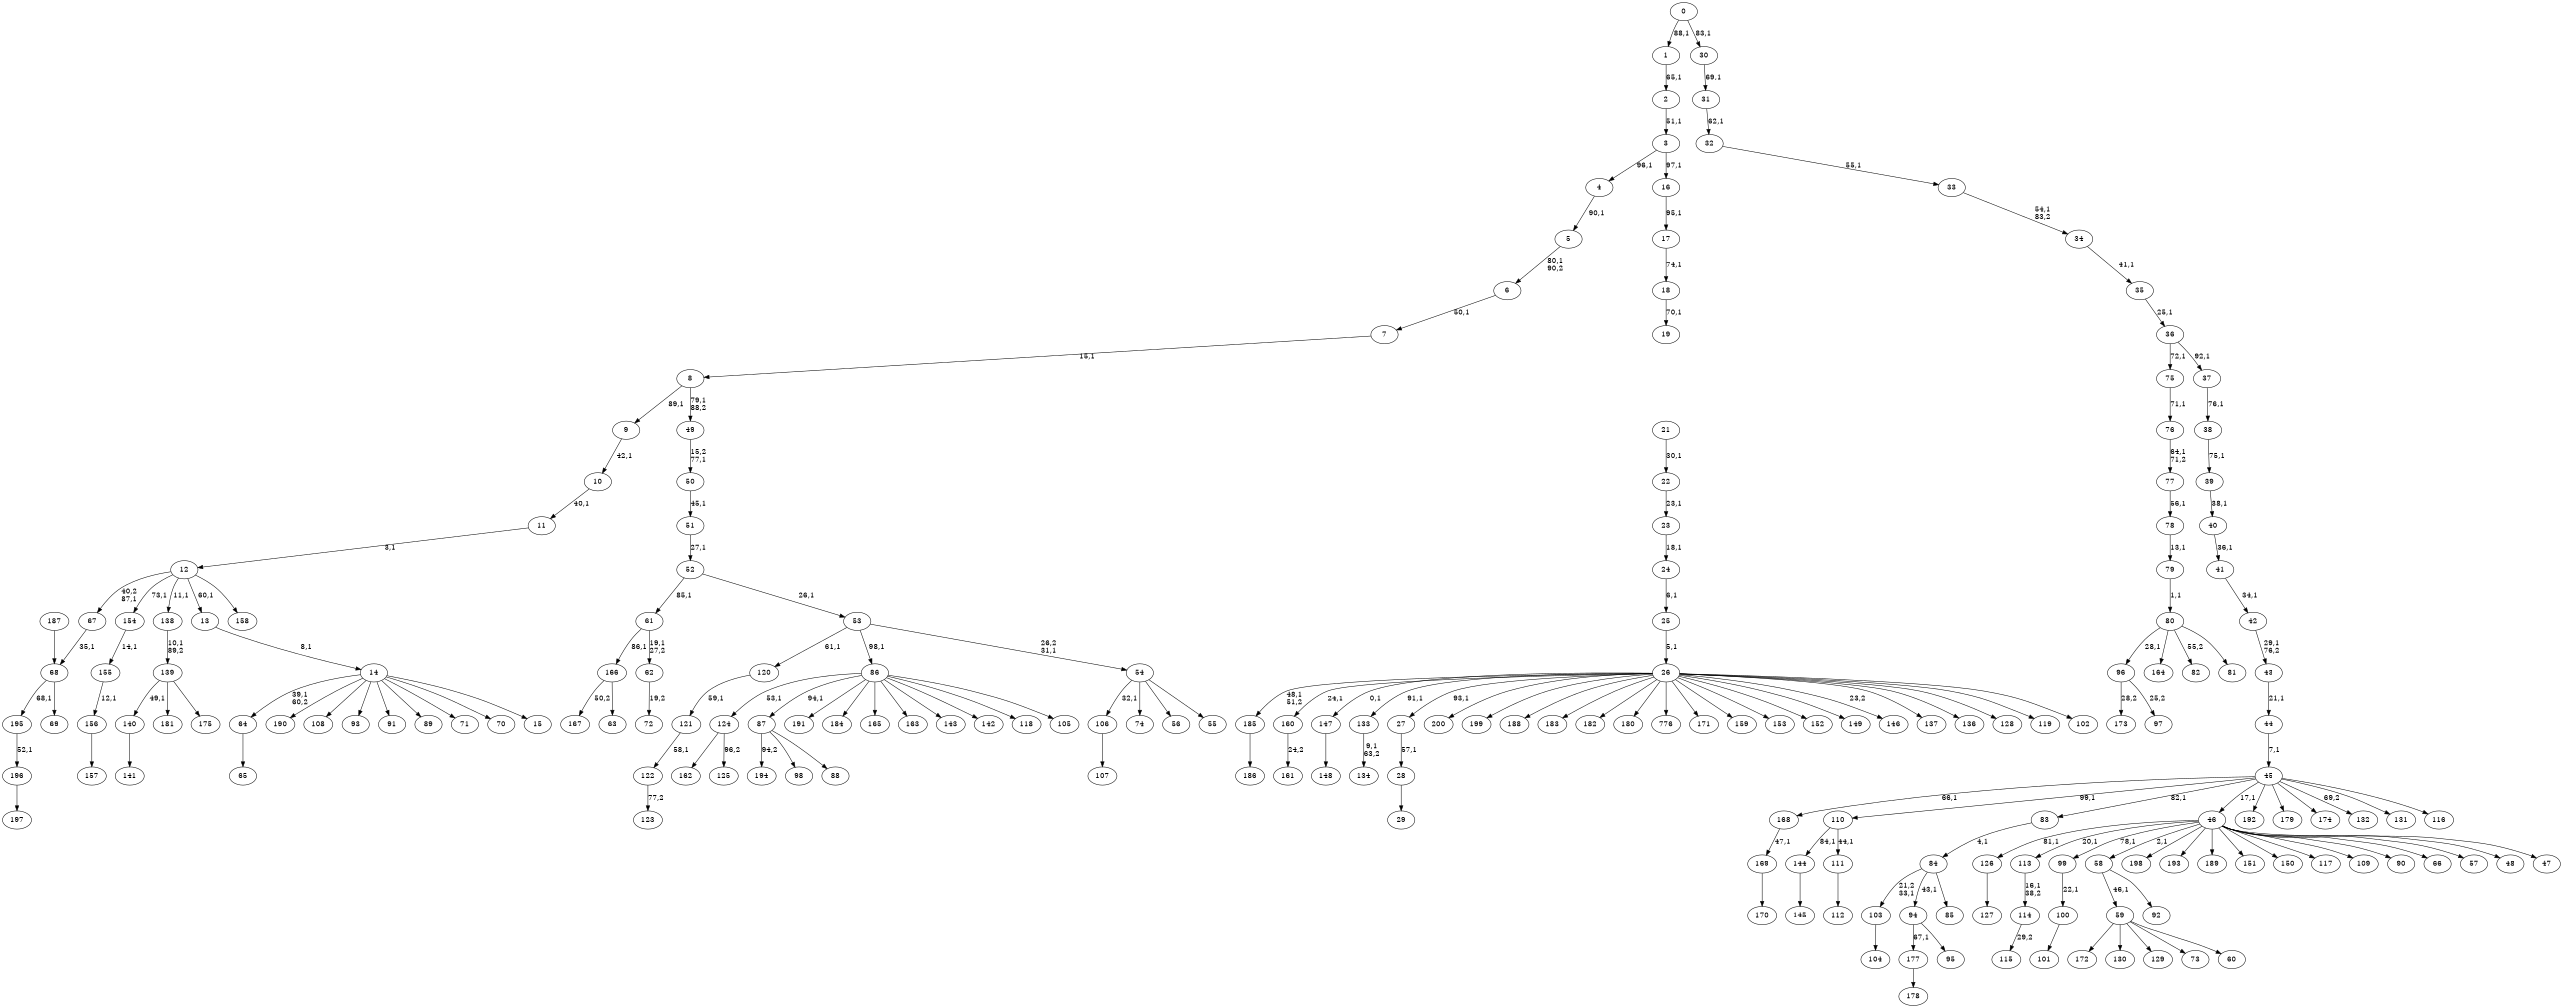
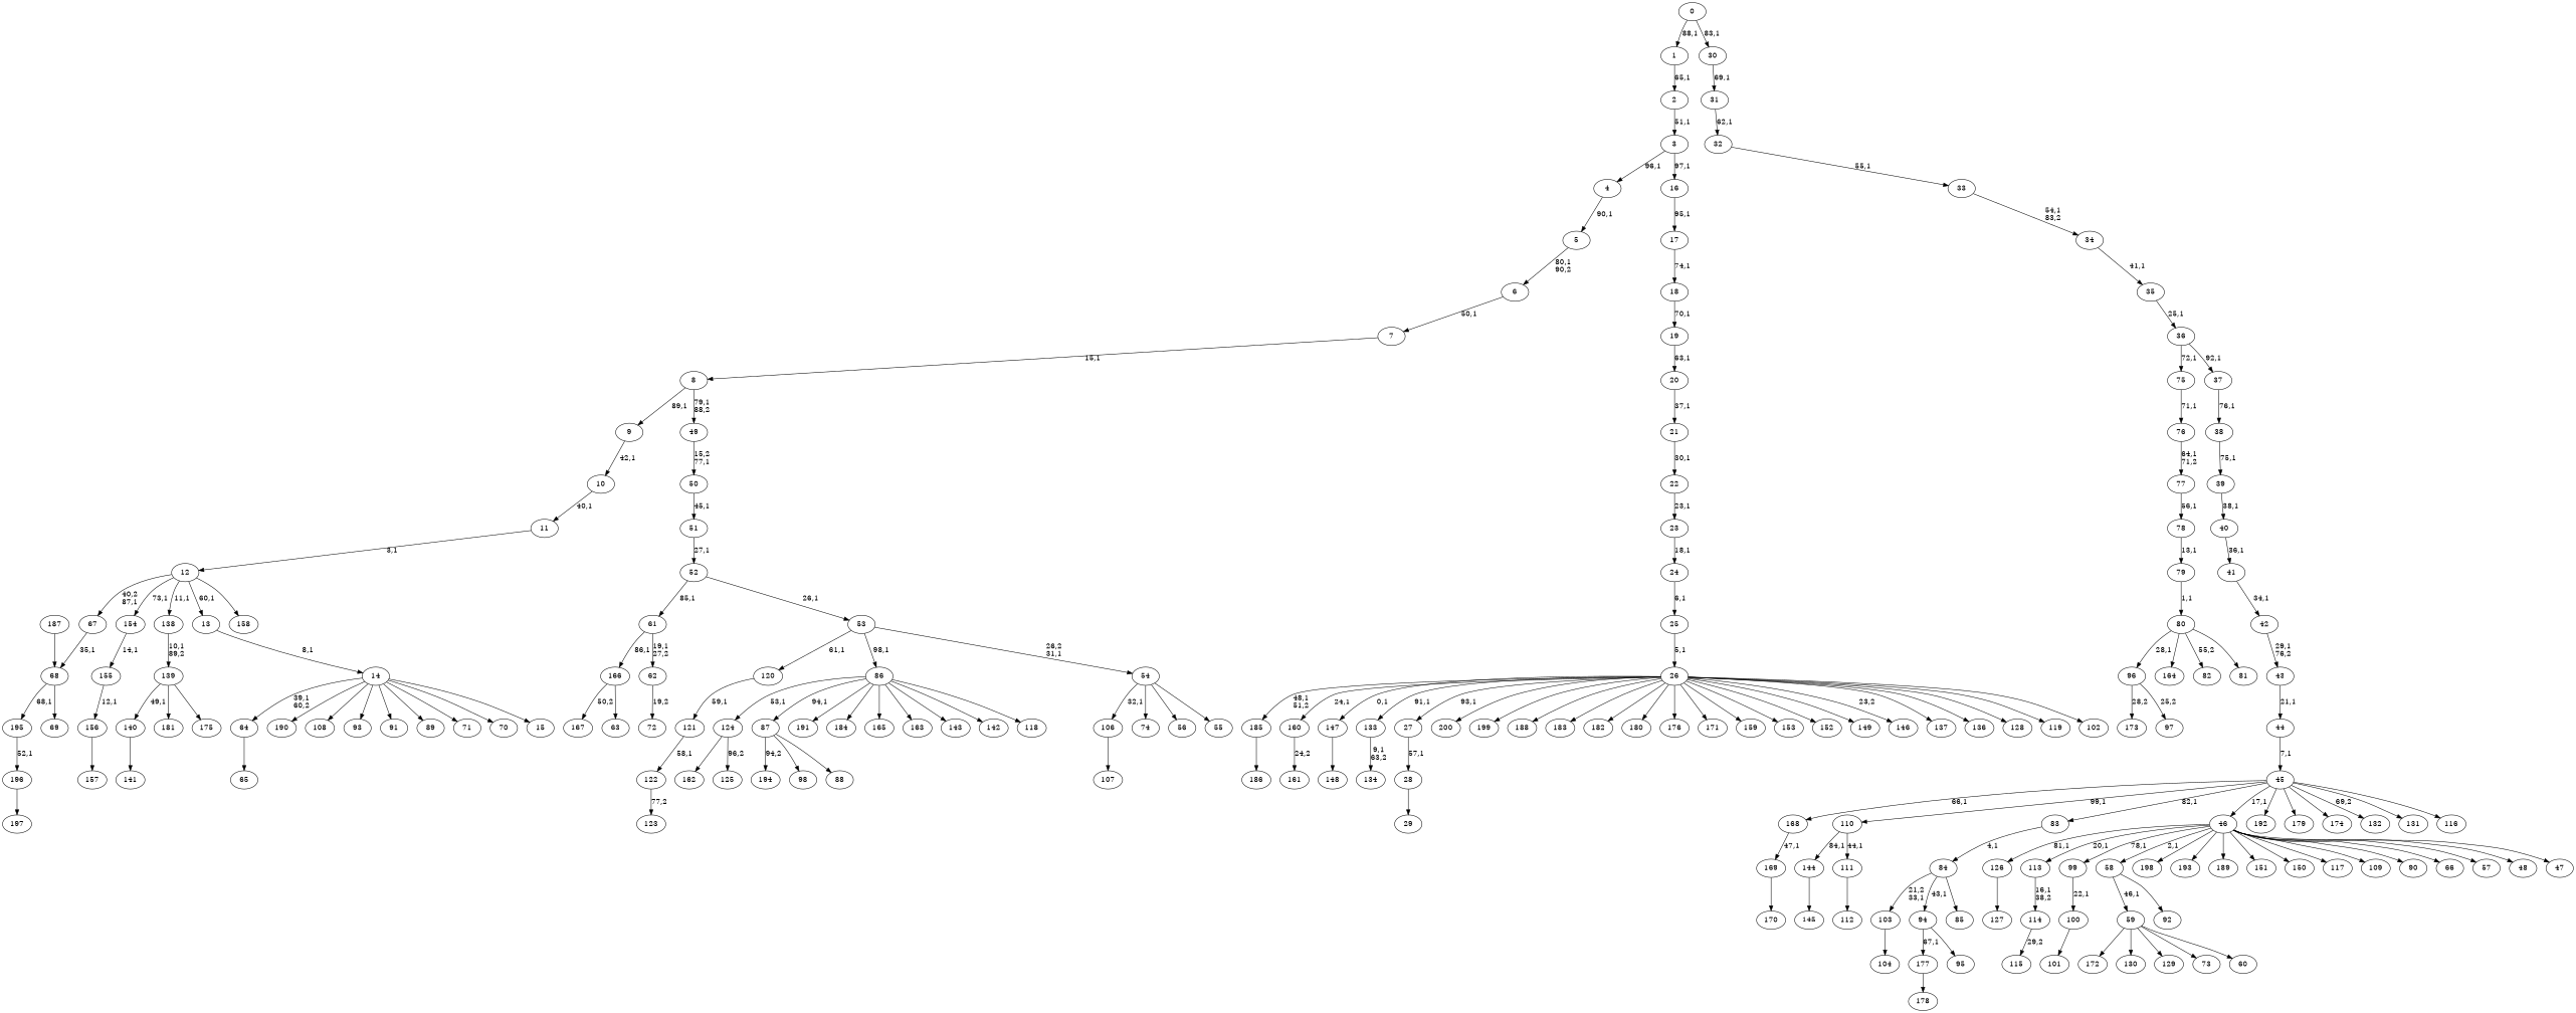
  digraph {
    196
    197
    195
    185
    186
    177
    178
    169
    170
    168
    166
    167
    63
    160
    161
    156
    157
    155
    154
    147
    148
    144
    145
    140
    141
    139
    181
    175
    138
    133
    134
    126
    127
    124
    162
    125
    122
    123
    121
    120
    114
    115
    113
    111
    112
    110
    106
    107
    103
    104
    100
    101
    99
    96
    173
    97
    94
    95
    87
    194
    98
    88
    86
    191
    184
    165
    163
    143
    142
    118
-   105
    84
    85
    83
    80
    164
    82
    81
    79
    78
    77
    76
    75
    68
    69
    187
    67
    64
    65
    62
    72
    61
    59
    172
    130
    129
    73
    60
    58
    92
    54
    74
    56
    55
    53
    52
    51
    50
    49
    46
    198
    193
    189
    151
    150
    117
    109
    90
    66
    57
    48
    47
    45
    192
    179
    174
    132
    131
    116
    44
    43
    42
    41
    40
    39
    38
    37
    36
    35
    34
    33
    32
    31
    30
    28
    29
    27
    26
    200
    199
    188
    183
    182
    180
-   176 [label=776]
+   176
    171
    159
    153
    152
    149
    146
    137
    136
    128
    119
    102
    25
    24
    23
    22
    21
+   20
    19
    18
    17
    16
    14
    190
    108
    93
    91
    89
    71
    70
    15
    13
    12
    158
    11
    10
    9
    8
    7
    6
    5
    4
    3
    2
    1
    0
    196 -> 197
    195 -> 196 [label="52,1"]
    185 -> 186
    177 -> 178
    169 -> 170
    168 -> 169 [label="47,1"]
    166 -> 167 [label="50,2"]
    166 -> 63
    160 -> 161 [label="24,2"]
    156 -> 157
    155 -> 156 [label="12,1"]
    154 -> 155 [label="14,1"]
    147 -> 148
    144 -> 145
    140 -> 141
    139 -> 140 [label="49,1"]
    139 -> 181
    139 -> 175
    138 -> 139 [label="10,1\n89,2"]
    133 -> 134 [label="9,1\n63,2"]
    126 -> 127
    124 -> 162
    124 -> 125 [label="96,2"]
    122 -> 123 [label="77,2"]
    121 -> 122 [label="58,1"]
    120 -> 121 [label="59,1"]
    114 -> 115 [label="29,2"]
    113 -> 114 [label="16,1\n38,2"]
    111 -> 112
    110 -> 144 [label="84,1"]
    110 -> 111 [label="44,1"]
    106 -> 107
    103 -> 104
    100 -> 101
    99 -> 100 [label="22,1"]
    96 -> 173 [label="28,2"]
    96 -> 97 [label="25,2"]
    94 -> 177 [label="67,1"]
    94 -> 95
    87 -> 194 [label="94,2"]
    87 -> 98
    87 -> 88
    86 -> 124 [label="53,1"]
    86 -> 87 [label="94,1"]
    86 -> 191
    86 -> 184
    86 -> 165
    86 -> 163
    86 -> 143
    86 -> 142
    86 -> 118
-   86 -> 105
    84 -> 103 [label="21,2\n33,1"]
    84 -> 94 [label="43,1"]
    84 -> 85
    83 -> 84 [label="4,1"]
    80 -> 96 [label="28,1"]
    80 -> 164
    80 -> 82 [label="55,2"]
    80 -> 81
    79 -> 80 [label="1,1"]
    78 -> 79 [label="13,1"]
    77 -> 78 [label="56,1"]
    76 -> 77 [label="64,1\n71,2"]
    75 -> 76 [label="71,1"]
    68 -> 195 [label="68,1"]
    68 -> 69
    187 -> 68
    67 -> 68 [label="35,1"]
    64 -> 65
    62 -> 72 [label="19,2"]
    61 -> 166 [label="86,1"]
    61 -> 62 [label="19,1\n27,2"]
    59 -> 172
    59 -> 130
    59 -> 129
    59 -> 73
    59 -> 60
    58 -> 59 [label="46,1"]
    58 -> 92
    54 -> 106 [label="32,1"]
    54 -> 74
    54 -> 56
    54 -> 55
    53 -> 120 [label="61,1"]
    53 -> 86 [label="98,1"]
    53 -> 54 [label="26,2\n31,1"]
    52 -> 61 [label="85,1"]
    52 -> 53 [label="26,1"]
    51 -> 52 [label="27,1"]
    50 -> 51 [label="45,1"]
    49 -> 50 [label="15,2\n77,1"]
    46 -> 126 [label="81,1"]
    46 -> 113 [label="20,1"]
    46 -> 99 [label="78,1"]
    46 -> 58 [label="2,1"]
    46 -> 198
    46 -> 193
    46 -> 189
    46 -> 151
    46 -> 150
    46 -> 117
    46 -> 109
    46 -> 90
    46 -> 66
    46 -> 57
    46 -> 48
    46 -> 47
    45 -> 168 [label="66,1"]
    45 -> 110 [label="99,1"]
    45 -> 83 [label="82,1"]
    45 -> 46 [label="17,1"]
    45 -> 192
    45 -> 179
    45 -> 174
    45 -> 132 [label="69,2"]
    45 -> 131
    45 -> 116
    44 -> 45 [label="7,1"]
    43 -> 44 [label="21,1"]
    42 -> 43 [label="29,1\n76,2"]
    41 -> 42 [label="34,1"]
    40 -> 41 [label="36,1"]
    39 -> 40 [label="38,1"]
    38 -> 39 [label="75,1"]
    37 -> 38 [label="76,1"]
    36 -> 75 [label="72,1"]
    36 -> 37 [label="92,1"]
    35 -> 36 [label="25,1"]
    34 -> 35 [label="41,1"]
    33 -> 34 [label="54,1\n83,2"]
    32 -> 33 [label="55,1"]
    31 -> 32 [label="62,1"]
    30 -> 31 [label="69,1"]
    28 -> 29
    27 -> 28 [label="57,1"]
    26 -> 185 [label="48,1\n51,2"]
    26 -> 160 [label="24,1"]
    26 -> 147 [label="0,1"]
    26 -> 133 [label="91,1"]
    26 -> 27 [label="93,1"]
    26 -> 200
    26 -> 199
    26 -> 188
    26 -> 183
    26 -> 182
    26 -> 180
    26 -> 176
    26 -> 171
    26 -> 159
    26 -> 153
    26 -> 152
    26 -> 149
    26 -> 146 [label="23,2"]
    26 -> 137
    26 -> 136
    26 -> 128
    26 -> 119
    26 -> 102
    25 -> 26 [label="5,1"]
    24 -> 25 [label="6,1"]
    23 -> 24 [label="18,1"]
    22 -> 23 [label="23,1"]
    21 -> 22 [label="30,1"]
+   20 -> 21 [label="37,1"]
+   19 -> 20 [label="63,1"]
    18 -> 19 [label="70,1"]
    17 -> 18 [label="74,1"]
    16 -> 17 [label="95,1"]
    14 -> 64 [label="39,1\n60,2"]
    14 -> 190
    14 -> 108
    14 -> 93
    14 -> 91
    14 -> 89
    14 -> 71
    14 -> 70
    14 -> 15
    13 -> 14 [label="8,1"]
    12 -> 154 [label="73,1"]
    12 -> 138 [label="11,1"]
    12 -> 67 [label="40,2\n87,1"]
    12 -> 13 [label="60,1"]
    12 -> 158
    11 -> 12 [label="3,1"]
    10 -> 11 [label="40,1"]
    9 -> 10 [label="42,1"]
    8 -> 49 [label="79,1\n88,2"]
    8 -> 9 [label="89,1"]
    7 -> 8 [label="15,1"]
    6 -> 7 [label="50,1"]
    5 -> 6 [label="80,1\n90,2"]
    4 -> 5 [label="90,1"]
    3 -> 16 [label="97,1"]
    3 -> 4 [label="96,1"]
    2 -> 3 [label="51,1"]
    1 -> 2 [label="65,1"]
    0 -> 30 [label="83,1"]
    0 -> 1 [label="88,1"]
  }
